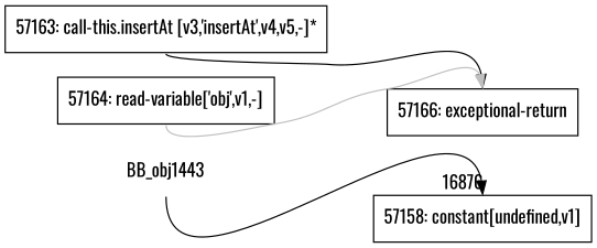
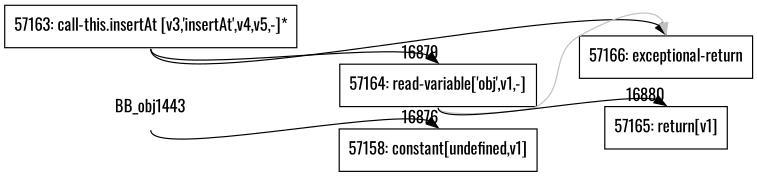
  digraph {
    fontname=Oswald
    rankdir=LR
    node [fontname=Oswald shape=record]
    edge [fontname=Oswald headport=n tailport=s]
    n1 [label=BB_obj1443 shape=none]
    n2 [label="{57158: constant[undefined,v1]}"]
    n3 [label="{57163: call-this.insertAt [v3,'insertAt',v4,v5,-]*}"]
    n4 [label="{57166: exceptional-return}"]
    n5 [label="{57164: read-variable['obj',v1,-]}"]
+   n6 [label="{57165: return[v1]}"]
    n1 -> n2 [headlabel="    16876"]
    n3 -> n4 [color=black]
+   n3 -> n5 [headlabel="      16879"]
    n5 -> n4 [color=gray]
+   n5 -> n6 [headlabel="      16880"]
  }
